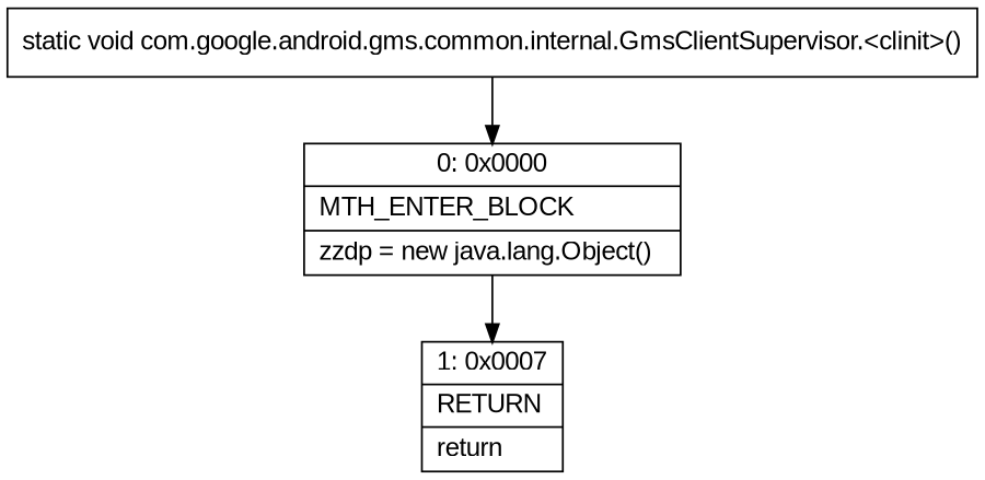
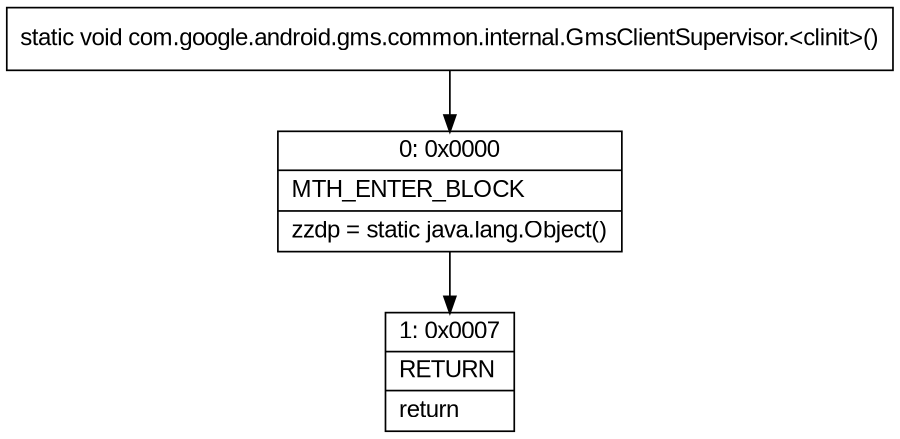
  digraph {
    fontname="Liberation Sans"
    node [shape=record fontname="Liberation Sans"]
    edge [fontname="Liberation Sans"]
-   n1 [label="{0\:\ 0x0000|MTH_ENTER_BLOCK\l|zzdp = new java.lang.Object()\l}"]
+   n1 [label="{0\:\ 0x0000|MTH_ENTER_BLOCK\l|zzdp = static java.lang.Object()\l}"]
    n2 [label="{1\:\ 0x0007|RETURN\l|return\l}"]
    n3 [label="{static void com.google.android.gms.common.internal.GmsClientSupervisor.\<clinit\>() }"]
    n1 -> n2
    n3 -> n1
  }
